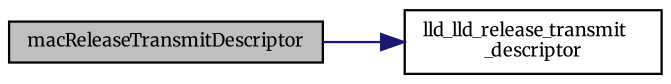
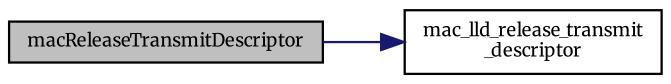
  digraph {
    rankdir=LR
    fontname=Merriweather
    node [color=black fontname=Merriweather fontsize=8 shape=record]
    n1 [fillcolor=grey75 fontcolor=black height=0.2 label=macReleaseTransmitDescriptor style=filled width=0.4]
-   n2 [height=0.2 label="lld_lld_release_transmit\l_descriptor" width=0.4]
+   n2 [height=0.2 label="mac_lld_release_transmit\l_descriptor" width=0.4]
    n1 -> n2 [color=midnightblue fontname=Merriweather fontsize=8 labelfontname=Helvetica labelfontsize=8 style=solid]
  }
